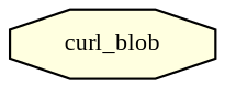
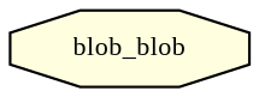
  digraph {
    rankdir=LR
    fontname="Liberation Serif"
-   n1 [color=black fillcolor=lightyellow fontname="Liberation Serif" fontsize=10 height=0.2 label=curl_blob shape=octagon style=filled width=0.4]
+   n1 [color=black fillcolor=lightyellow fontname="Liberation Serif" fontsize=10 height=0.2 label=blob_blob shape=octagon style=filled width=0.4]
  }
